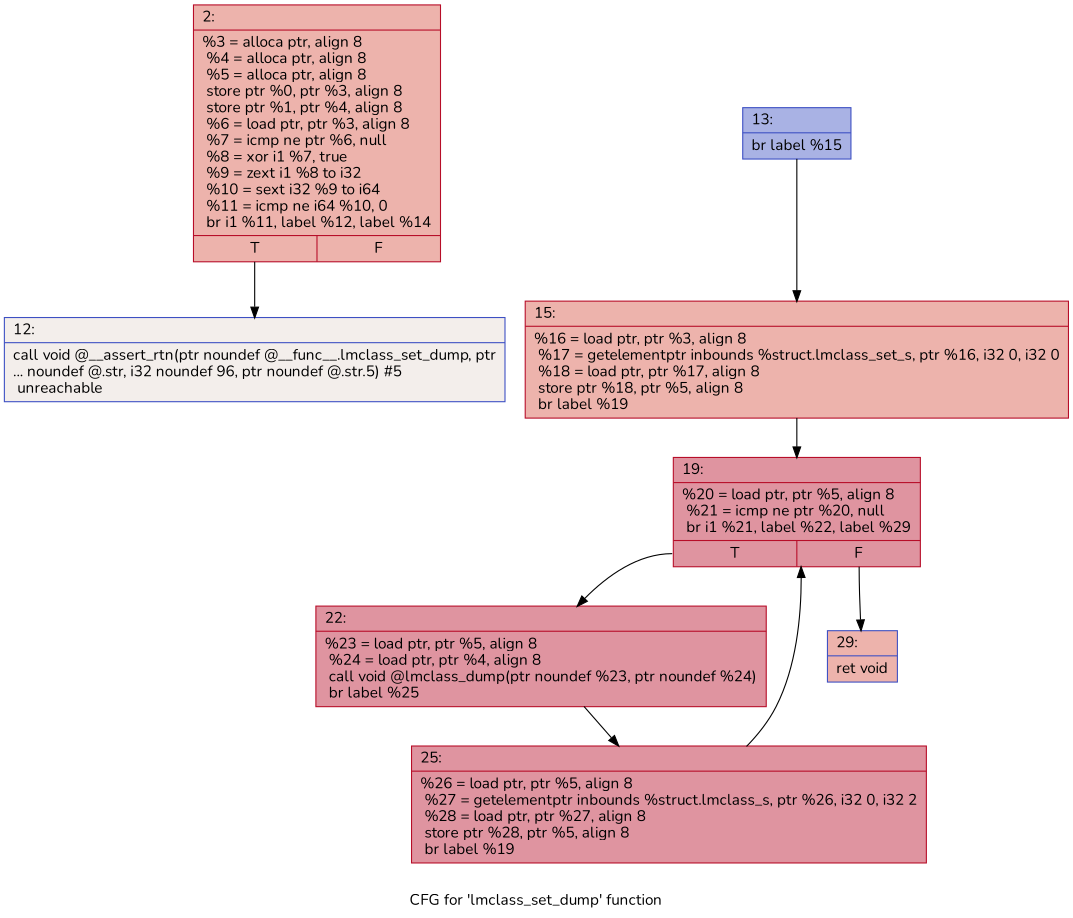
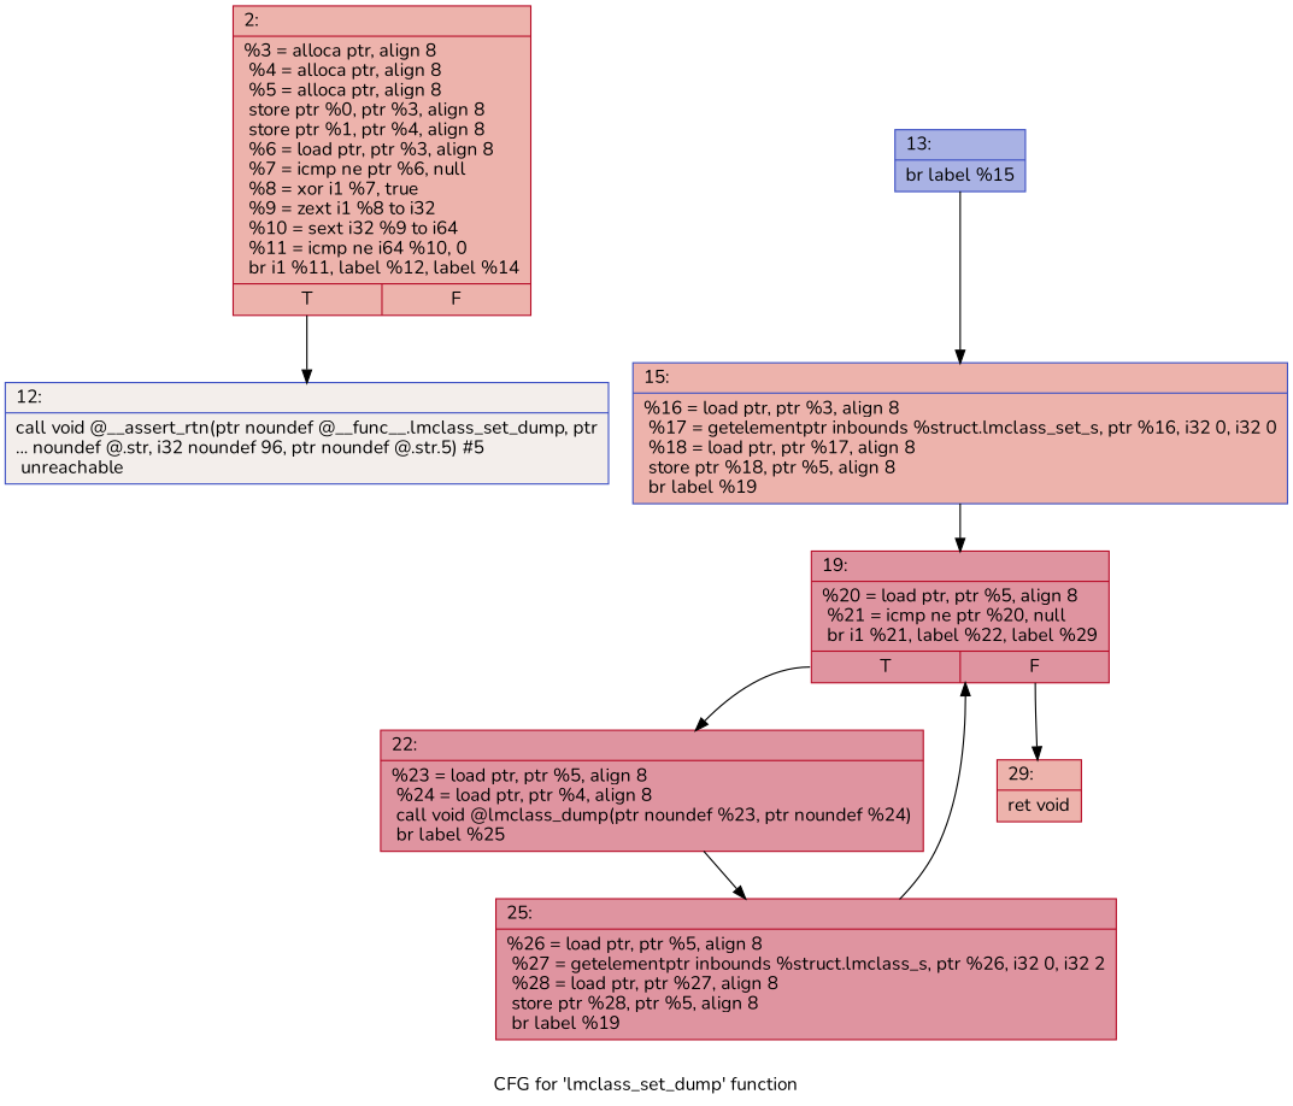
  digraph {
    fontname=Nunito
    label="CFG for 'lmclass_set_dump' function"
    node [color="#b70d28ff" fillcolor="#d6524470" fontname=Nunito shape=record style=filled]
    edge [fontname=Nunito]
    n1 [label="{2:\l|  %3 = alloca ptr, align 8\l  %4 = alloca ptr, align 8\l  %5 = alloca ptr, align 8\l  store ptr %0, ptr %3, align 8\l  store ptr %1, ptr %4, align 8\l  %6 = load ptr, ptr %3, align 8\l  %7 = icmp ne ptr %6, null\l  %8 = xor i1 %7, true\l  %9 = zext i1 %8 to i32\l  %10 = sext i32 %9 to i64\l  %11 = icmp ne i64 %10, 0\l  br i1 %11, label %12, label %14\l|{<s0>T|<s1>F}}"]
    n2 [color="#3d50c3ff" fillcolor="#e5d8d170" label="{12:\l|  call void @__assert_rtn(ptr noundef @__func__.lmclass_set_dump, ptr\l... noundef @.str, i32 noundef 96, ptr noundef @.str.5) #5\l  unreachable\l}"]
-   n3 [label="{15:\l|  %16 = load ptr, ptr %3, align 8\l  %17 = getelementptr inbounds %struct.lmclass_set_s, ptr %16, i32 0, i32 0\l  %18 = load ptr, ptr %17, align 8\l  store ptr %18, ptr %5, align 8\l  br label %19\l}"]
+   n3 [color="#3d50c3ff" label="{15:\l|  %16 = load ptr, ptr %3, align 8\l  %17 = getelementptr inbounds %struct.lmclass_set_s, ptr %16, i32 0, i32 0\l  %18 = load ptr, ptr %17, align 8\l  store ptr %18, ptr %5, align 8\l  br label %19\l}"]
    n4 [fillcolor="#b70d2870" label="{19:\l|  %20 = load ptr, ptr %5, align 8\l  %21 = icmp ne ptr %20, null\l  br i1 %21, label %22, label %29\l|{<s0>T|<s1>F}}"]
    n5 [color="#3d50c3ff" fillcolor="#3d50c370" label="{13:\l|  br label %15\l}"]
    n6 [fillcolor="#b70d2870" label="{22:\l|  %23 = load ptr, ptr %5, align 8\l  %24 = load ptr, ptr %4, align 8\l  call void @lmclass_dump(ptr noundef %23, ptr noundef %24)\l  br label %25\l}"]
-   n7 [color="#3d50c3ff" label="{29:\l|  ret void\l}"]
+   n7 [label="{29:\l|  ret void\l}"]
    n8 [fillcolor="#b70d2870" label="{25:\l|  %26 = load ptr, ptr %5, align 8\l  %27 = getelementptr inbounds %struct.lmclass_s, ptr %26, i32 0, i32 2\l  %28 = load ptr, ptr %27, align 8\l  store ptr %28, ptr %5, align 8\l  br label %19\l}"]
    n1 -> n2 [tailport=s0]
    n3 -> n4
    n4 -> n6 [tailport=s0]
    n4 -> n7 [tailport=s1]
    n5 -> n3
    n6 -> n8
    n8 -> n4
  }
